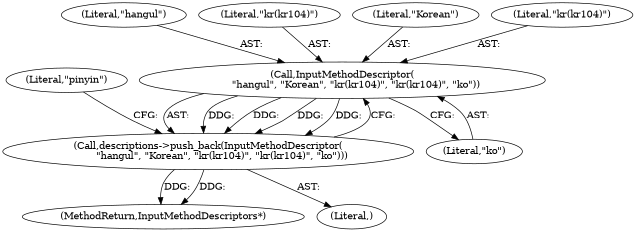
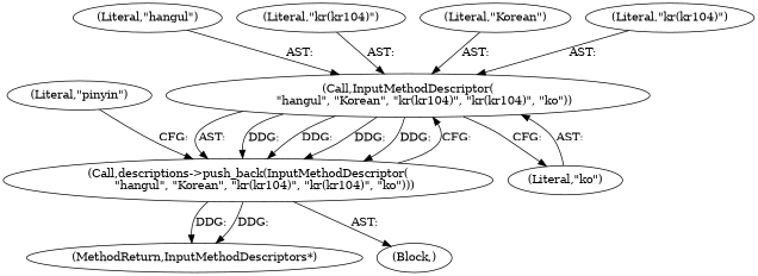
  digraph {
    n1 [label="(Call,InputMethodDescriptor(\n         \"hangul\", \"Korean\", \"kr(kr104)\", \"kr(kr104)\", \"ko\"))"]
    n2 [label="(Call,descriptions->push_back(InputMethodDescriptor(\n         \"hangul\", \"Korean\", \"kr(kr104)\", \"kr(kr104)\", \"ko\")))"]
    n3 [label="(Literal,\"ko\")"]
    n4 [label="(MethodReturn,InputMethodDescriptors*)"]
-   n5 [label="(Literal,)"]
+   n5 [label="(Block,)"]
    n6 [label="(Literal,\"hangul\")"]
    n7 [label="(Literal,\"kr(kr104)\")"]
    n8 [label="(Literal,\"Korean\")"]
    n9 [label="(Literal,\"pinyin\")"]
    n10 [label="(Literal,\"kr(kr104)\")"]
    n1 -> n2 [label="AST: "]
    n1 -> n2 [label="DDG: "]
    n1 -> n2 [label="DDG: "]
    n1 -> n2 [label="DDG: "]
    n1 -> n2 [label="DDG: "]
    n1 -> n3 [label="CFG: "]
    n2 -> n1 [label="CFG: "]
    n2 -> n4 [label="DDG: "]
    n2 -> n4 [label="DDG: "]
    n2 -> n5 [label="AST: "]
    n3 -> n1 [label="AST: "]
    n6 -> n1 [label="AST: "]
    n7 -> n1 [label="AST: "]
    n8 -> n1 [label="AST: "]
    n9 -> n2 [label="CFG: "]
    n10 -> n1 [label="AST: "]
  }
